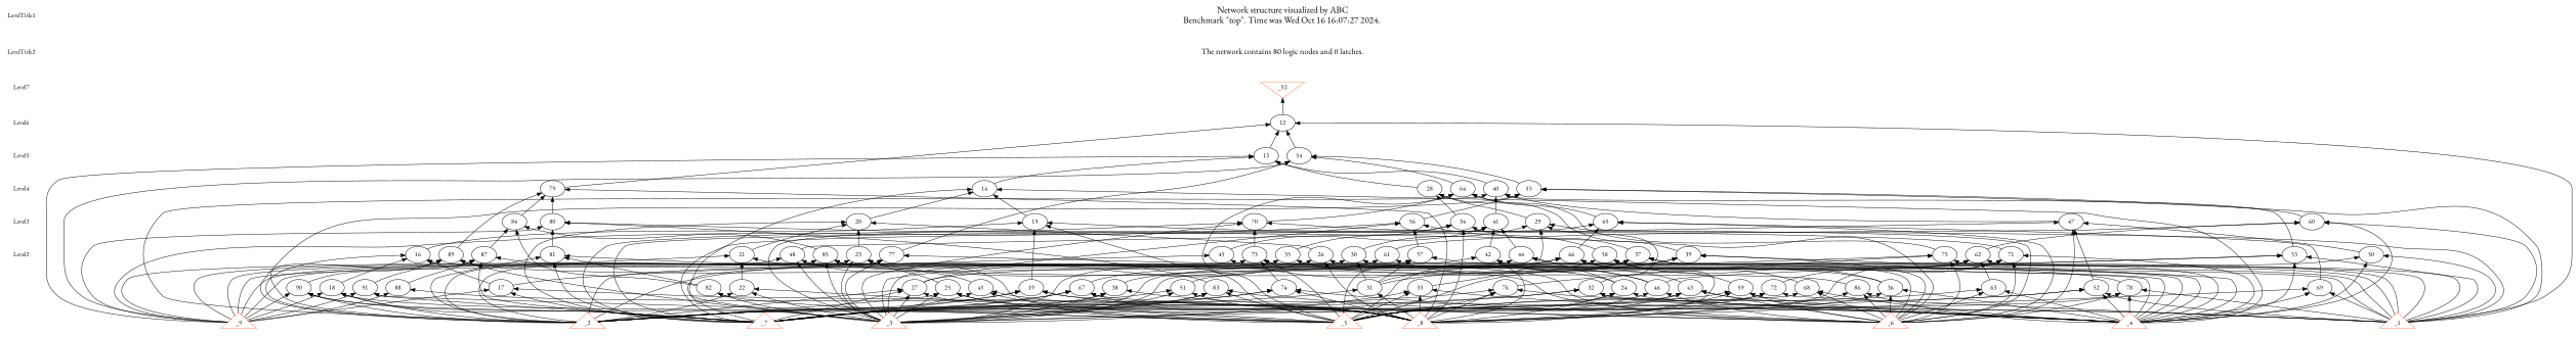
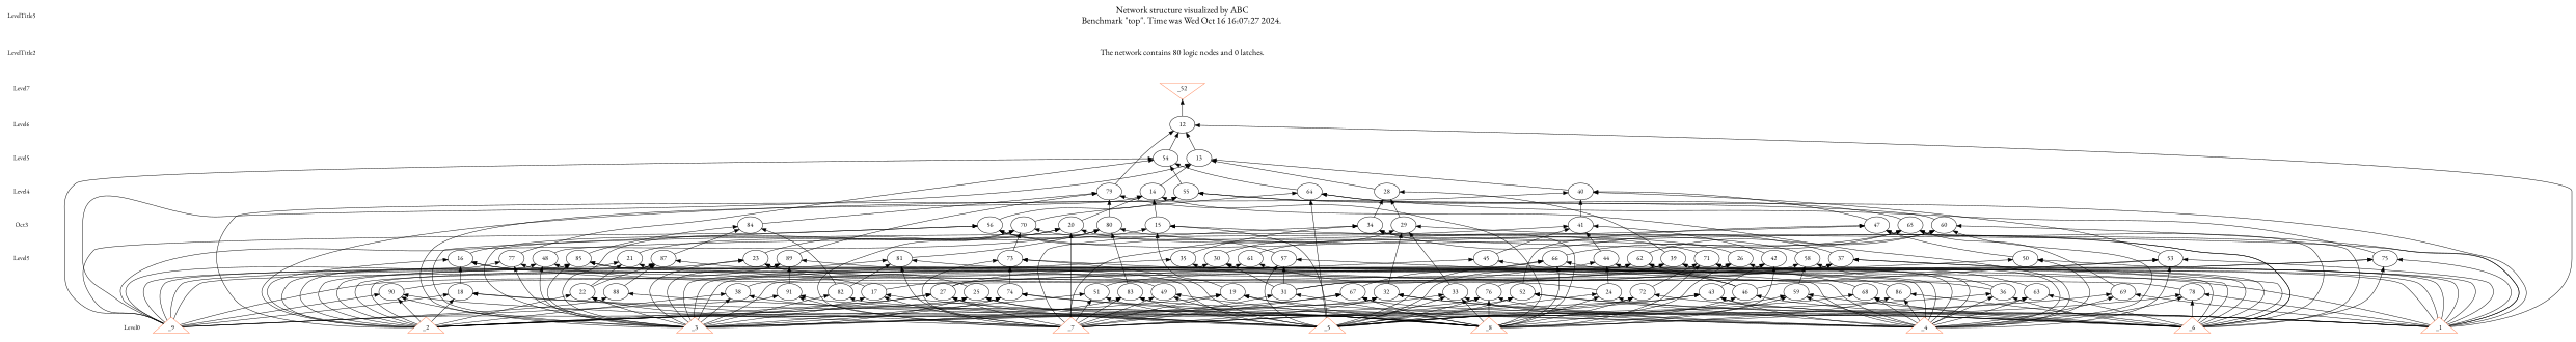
  digraph {
    fontname="EB Garamond"
    node [fontname="EB Garamond" shape=ellipse]
    edge [dir=back fontname="EB Garamond" style=solid]
-   LevelTitle1 [shape=plaintext]
+   LevelTitle1 [shape=plaintext label=LevelTitle5]
    LevelTitle2 [shape=plaintext]
    Level7 [shape=plaintext]
    Level6 [shape=plaintext]
    Level5 [shape=plaintext]
    Level4 [shape=plaintext]
-   Level3 [shape=plaintext]
-   Level2 [shape=plaintext]
+   Level3 [shape=plaintext label=Oct3]
+   Level2 [shape=plaintext label=Level9]
+   Level0 [shape=plaintext]
    n10 [fontsize=20 label="Network structure visualized by ABC\nBenchmark \"top\". Time was Wed Oct 16 16:07:27 2024. " shape=plaintext]
    n11 [fontsize=18 label="The network contains 80 logic nodes and 0 latches.\n" shape=plaintext]
    n12 [color=coral fillcolor=coral label=_52 shape=invtriangle]
    n13 [label="12\n"]
    n14 [label="13\n"]
    n15 [label="54\n"]
    n16 [label="14\n"]
    n17 [label="28\n"]
    n18 [label="40\n"]
    n19 [label="55\n"]
    n20 [label="64\n"]
    n21 [label="79\n"]
    n22 [label="15\n"]
    n23 [label="20\n"]
    n24 [label="29\n"]
    n25 [label="34\n"]
    n26 [label="41\n"]
    n27 [label="47\n"]
    n28 [label="56\n"]
    n29 [label="60\n"]
    n30 [label="65\n"]
    n31 [label="70\n"]
    n32 [label="80\n"]
    n33 [label="84\n"]
    n34 [label="16\n"]
    n35 [label="21\n"]
    n36 [label="23\n"]
    n37 [label="26\n"]
    n38 [label="30\n"]
    n39 [label="35\n"]
    n40 [label="37\n"]
    n41 [label="39\n"]
    n42 [label="42\n"]
    n43 [label="44\n"]
    n44 [label="45\n"]
    n45 [label="48\n"]
    n46 [label="50\n"]
    n47 [label="53\n"]
    n48 [label="57\n"]
    n49 [label="58\n"]
    n50 [label="61\n"]
    n51 [label="62\n"]
    n52 [label="66\n"]
    n53 [label="71\n"]
    n54 [label="73\n"]
    n55 [label="75\n"]
    n56 [label="77\n"]
    n57 [label="81\n"]
    n58 [label="85\n"]
    n59 [label="87\n"]
    n60 [label="89\n"]
    n61 [label="17\n"]
    n62 [label="18\n"]
    n63 [label="19\n"]
    n64 [label="22\n"]
    n65 [label="24\n"]
    n66 [label="25\n"]
    n67 [label="27\n"]
    n68 [label="31\n"]
    n69 [label="32\n"]
    n70 [label="33\n"]
    n71 [label="36\n"]
    n72 [label="38\n"]
    n73 [label="43\n"]
    n74 [label="46\n"]
    n75 [label="49\n"]
    n76 [label="51\n"]
    n77 [label="52\n"]
    n78 [label="59\n"]
    n79 [label="63\n"]
    n80 [label="67\n"]
    n81 [label="68\n"]
    n82 [label="69\n"]
    n83 [label="72\n"]
    n84 [label="74\n"]
    n85 [label="76\n"]
    n86 [label="78\n"]
    n87 [label="82\n"]
    n88 [label="83\n"]
    n89 [label="86\n"]
    n90 [label="88\n"]
    n91 [label="90\n"]
    n92 [label="91\n"]
    n93 [color=coral fillcolor=coral label=_9 shape=triangle]
    n94 [color=coral fillcolor=coral label=_8 shape=triangle]
    n95 [color=coral fillcolor=coral label=_7 shape=triangle]
    n96 [color=coral fillcolor=coral label=_6 shape=triangle]
    n97 [color=coral fillcolor=coral label=_5 shape=triangle]
    n98 [color=coral fillcolor=coral label=_4 shape=triangle]
    n99 [color=coral fillcolor=coral label=_3 shape=triangle]
    n100 [color=coral fillcolor=coral label=_2 shape=triangle]
    n101 [color=coral fillcolor=coral label=_1 shape=triangle]
    subgraph sub_1 {
      LevelTitle1
      LevelTitle2
      Level7
      Level6
      Level5
      Level4
      Level3
      Level2
+     Level0
    }
    subgraph sub_2 {
      rank=same
      LevelTitle1
      n10
    }
    subgraph sub_3 {
      rank=same
      LevelTitle2
      n11
    }
    subgraph sub_4 {
      rank=same
      Level7
      n12
    }
    subgraph sub_5 {
      rank=same
      Level6
      n13
    }
    subgraph sub_6 {
      rank=same
      Level5
      n14
      n15
    }
    subgraph sub_7 {
      rank=same
      Level4
      n16
      n17
      n18
      n19
      n20
      n21
    }
    subgraph sub_8 {
      rank=same
      Level3
      n22
      n23
      n24
      n25
      n26
      n27
      n28
      n29
      n30
      n31
      n32
      n33
    }
    subgraph sub_9 {
      rank=same
      Level2
      n34
      n35
      n36
      n37
      n38
      n39
      n40
      n41
      n42
      n43
      n44
      n45
      n46
      n47
      n48
      n49
      n50
      n51
      n52
      n53
      n54
      n55
      n56
      n57
      n58
      n59
      n60
    }
    subgraph sub_10 {
      rank=same
      n61
      n62
      n63
      n64
      n65
      n66
      n67
      n68
      n69
      n70
      n71
      n72
      n73
      n74
      n75
      n76
      n77
      n78
      n79
      n80
      n81
      n82
      n83
      n84
      n85
      n86
      n87
      n88
      n89
      n90
      n91
      n92
    }
    subgraph sub_11 {
      rank=same
+     Level0
      n93
      n94
      n95
      n96
      n97
      n98
      n99
      n100
      n101
    }
    LevelTitle1 -> LevelTitle2 [style=invis]
    LevelTitle2 -> Level7 [style=invis]
    Level7 -> Level6 [style=invis]
    Level6 -> Level5 [style=invis]
    Level5 -> Level4 [style=invis]
    Level4 -> Level3 [style=invis]
    Level3 -> Level2 [style=invis]
    n10 -> n11 [style=invis]
    n11 -> n12 [style=invis]
    n12 -> n13
    n13 -> n14
    n13 -> n15
    n13 -> n21
    n13 -> n101
    n14 -> n16
    n14 -> n17
    n14 -> n18
    n14 -> n93
    n15 -> n19
    n15 -> n20
    n15 -> n56
    n15 -> n93
    n16 -> n22
    n16 -> n23
    n16 -> n98
    n16 -> n99
    n17 -> n24
    n17 -> n25
    n17 -> n41
    n18 -> n26
    n18 -> n27
    n18 -> n47
    n18 -> n100
    n19 -> n28
    n19 -> n29
    n19 -> n100
    n19 -> n101
    n20 -> n30
    n20 -> n31
    n20 -> n55
    n20 -> n97
    n21 -> n32
    n21 -> n33
    n21 -> n60
    n21 -> n94
    n22 -> n34
    n22 -> n63
    n22 -> n97
    n22 -> n101
    n23 -> n35
    n23 -> n36
    n23 -> n37
    n23 -> n95
    n24 -> n38
    n24 -> n69
    n24 -> n70
    n24 -> n96
    n25 -> n39
    n25 -> n40
    n25 -> n94
    n25 -> n95
    n26 -> n42
    n26 -> n43
    n26 -> n44
    n26 -> n99
    n27 -> n45
    n27 -> n46
    n27 -> n77
    n27 -> n96
    n28 -> n48
    n28 -> n49
    n28 -> n93
    n28 -> n99
    n29 -> n50
    n29 -> n51
    n29 -> n98
    n29 -> n101
    n30 -> n52
    n30 -> n82
    n30 -> n95
    n30 -> n96
    n31 -> n53
    n31 -> n54
    n31 -> n95
    n31 -> n99
    n32 -> n57
    n32 -> n88
    n32 -> n93
    n32 -> n96
    n33 -> n58
    n33 -> n59
    n33 -> n87
    n34 -> n61
    n34 -> n62
    n34 -> n100
    n34 -> n101
    n35 -> n64
    n35 -> n93
    n35 -> n96
    n36 -> n65
    n36 -> n66
    n36 -> n99
    n36 -> n100
    n37 -> n67
    n37 -> n94
    n37 -> n101
    n38 -> n68
    n38 -> n100
    n38 -> n101
    n39 -> n71
    n39 -> n99
    n40 -> n72
    n40 -> n96
    n40 -> n97
    n40 -> n101
    n41 -> n68
    n41 -> n96
    n41 -> n97
    n41 -> n98
    n42 -> n73
    n42 -> n93
    n42 -> n94
    n43 -> n65
    n43 -> n93
    n43 -> n98
    n44 -> n61
    n44 -> n74
    n45 -> n75
    n45 -> n93
    n45 -> n99
    n46 -> n76
    n46 -> n98
    n46 -> n101
    n47 -> n74
    n47 -> n98
    n47 -> n99
    n47 -> n101
    n48 -> n68
    n48 -> n97
    n48 -> n98
    n49 -> n68
    n49 -> n71
    n49 -> n78
    n50 -> n74
    n50 -> n99
    n51 -> n79
    n51 -> n93
    n51 -> n99
    n51 -> n101
    n52 -> n80
    n52 -> n81
    n52 -> n94
    n52 -> n100
    n53 -> n83
    n53 -> n94
    n53 -> n96
    n53 -> n98
    n54 -> n84
    n54 -> n95
    n54 -> n97
    n54 -> n98
    n55 -> n67
    n55 -> n85
    n55 -> n96
    n55 -> n101
    n56 -> n86
    n56 -> n99
    n56 -> n100
    n57 -> n87
    n57 -> n95
    n57 -> n98
    n57 -> n100
    n58 -> n89
    n58 -> n93
    n58 -> n97
    n58 -> n99
    n59 -> n90
-   n59 -> n95
+   n59 -> n64
    n59 -> n98
    n59 -> n100
    n60 -> n91
    n60 -> n92
    n60 -> n96
    n60 -> n99
    n61 -> n93
    n61 -> n94
    n61 -> n95
    n62 -> n93
    n62 -> n94
    n62 -> n95
    n62 -> n100
    n63 -> n94
    n63 -> n95
    n63 -> n96
    n63 -> n100
    n64 -> n97
    n64 -> n99
    n64 -> n100
    n65 -> n94
    n65 -> n97
    n65 -> n101
    n66 -> n94
    n66 -> n97
    n66 -> n99
    n66 -> n100
    n67 -> n95
    n67 -> n97
    n67 -> n99
    n67 -> n100
    n68 -> n94
    n68 -> n95
    n69 -> n95
    n69 -> n98
    n69 -> n99
    n69 -> n101
    n70 -> n94
    n70 -> n97
    n70 -> n98
    n70 -> n99
    n71 -> n96
    n71 -> n97
    n71 -> n98
    n72 -> n98
    n72 -> n99
    n72 -> n100
    n73 -> n95
    n73 -> n96
    n73 -> n97
    n73 -> n98
    n74 -> n96
    n74 -> n97
    n75 -> n94
    n75 -> n95
    n75 -> n97
    n76 -> n94
    n76 -> n95
    n76 -> n99
    n77 -> n95
    n77 -> n97
    n77 -> n98
    n77 -> n101
    n78 -> n94
    n78 -> n95
    n78 -> n96
    n78 -> n98
    n79 -> n96
    n79 -> n97
    n79 -> n98
    n80 -> n94
    n80 -> n95
    n80 -> n96
    n80 -> n100
    n81 -> n96
    n81 -> n98
    n81 -> n99
    n82 -> n94
    n82 -> n98
    n82 -> n101
    n83 -> n94
    n83 -> n100
    n83 -> n101
    n84 -> n94
    n84 -> n96
    n84 -> n99
    n84 -> n100
    n85 -> n94
    n85 -> n97
    n85 -> n98
    n85 -> n100
    n86 -> n96
    n86 -> n97
    n86 -> n98
    n86 -> n101
    n87 -> n97
    n87 -> n99
    n88 -> n95
    n88 -> n97
    n88 -> n98
    n88 -> n99
    n89 -> n94
    n89 -> n96
    n89 -> n98
    n90 -> n93
    n90 -> n94
    n91 -> n93
    n91 -> n95
    n91 -> n99
    n91 -> n100
    n92 -> n93
    n92 -> n95
    n92 -> n97
  }
